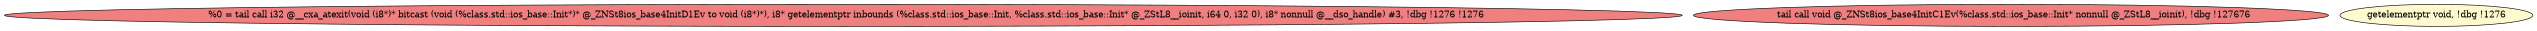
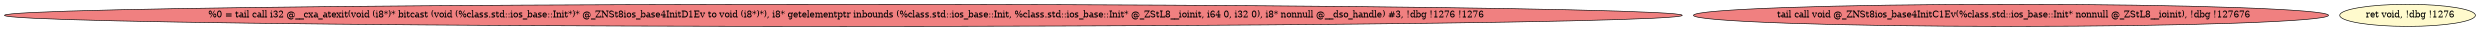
  digraph {
    node [fillcolor=lightcoral shape=ellipse style=filled]
    n1 [label="  %0 = tail call i32 @__cxa_atexit(void (i8*)* bitcast (void (%class.std::ios_base::Init*)* @_ZNSt8ios_base4InitD1Ev to void (i8*)*), i8* getelementptr inbounds (%class.std::ios_base::Init, %class.std::ios_base::Init* @_ZStL8__ioinit, i64 0, i32 0), i8* nonnull @__dso_handle) #3, !dbg !1276 !1276"]
    n2 [label="  tail call void @_ZNSt8ios_base4InitC1Ev(%class.std::ios_base::Init* nonnull @_ZStL8__ioinit), !dbg !127676"]
-   n3 [fillcolor=lemonchiffon label="getelementptr void, !dbg !1276"]
+   n3 [fillcolor=lemonchiffon label="  ret void, !dbg !1276"]
  }
